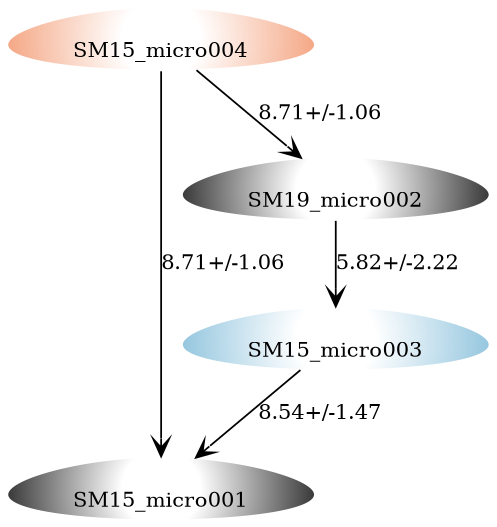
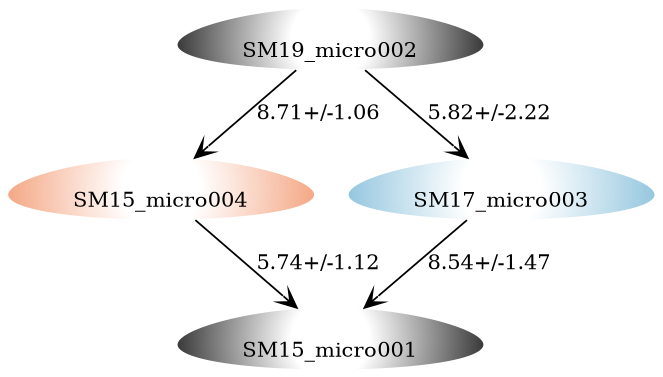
  strict digraph {
    fontname="DejaVu Serif"
    splines=polyline
    node [charge=0 color="#ffffff:#333333" fontcolor=black fontname="DejaVu Serif" fontsize=12 labelloc=b penwidth=1 shape=egg style=radial]
    edge [arrowhead=vee fontname="DejaVu Serif" fontsize=12 splines=polyline]
    SM15_micro001 [height=0.5 width=0.79843]
    n2 [height=0.5 label=SM19_micro002 width=0.79843]
    SM15_micro004 [charge=-1 color="#ffffff:#f4a582" height=0.5 width=0.79843]
-   SM15_micro003 [charge=1 color="#ffffff:#92c5de" height=0.5 width=0.79843]
+   SM15_micro003 [charge=1 color="#ffffff:#92c5de" height=0.5 width=0.79843 label=SM17_micro003]
    subgraph sub_1 {
      label="Neutral charge"
      SM15_micro001
      n2
    }
    subgraph sub_2 {
      label="-1 charge"
      SM15_micro004
    }
    subgraph sub_3 {
      label="+1 charge"
      SM15_micro003
    }
    n2 -> SM15_micro003 [SEM=2.22 label="5.82+/-2.22" pKa=5.82]
-   SM15_micro004 -> SM15_micro001 [SEM=1.12 label="8.71+/-1.06" pKa=5.74]
-   SM15_micro004 -> n2 [SEM=1.06 label="8.71+/-1.06" pKa=8.71]
+   SM15_micro004 -> SM15_micro001 [SEM=1.12 label="5.74+/-1.12" pKa=5.74]
+   n2 -> SM15_micro004 [SEM=1.06 label="8.71+/-1.06" pKa=8.71]
    SM15_micro003 -> SM15_micro001 [SEM=1.47 label="8.54+/-1.47" pKa=8.54]
  }
